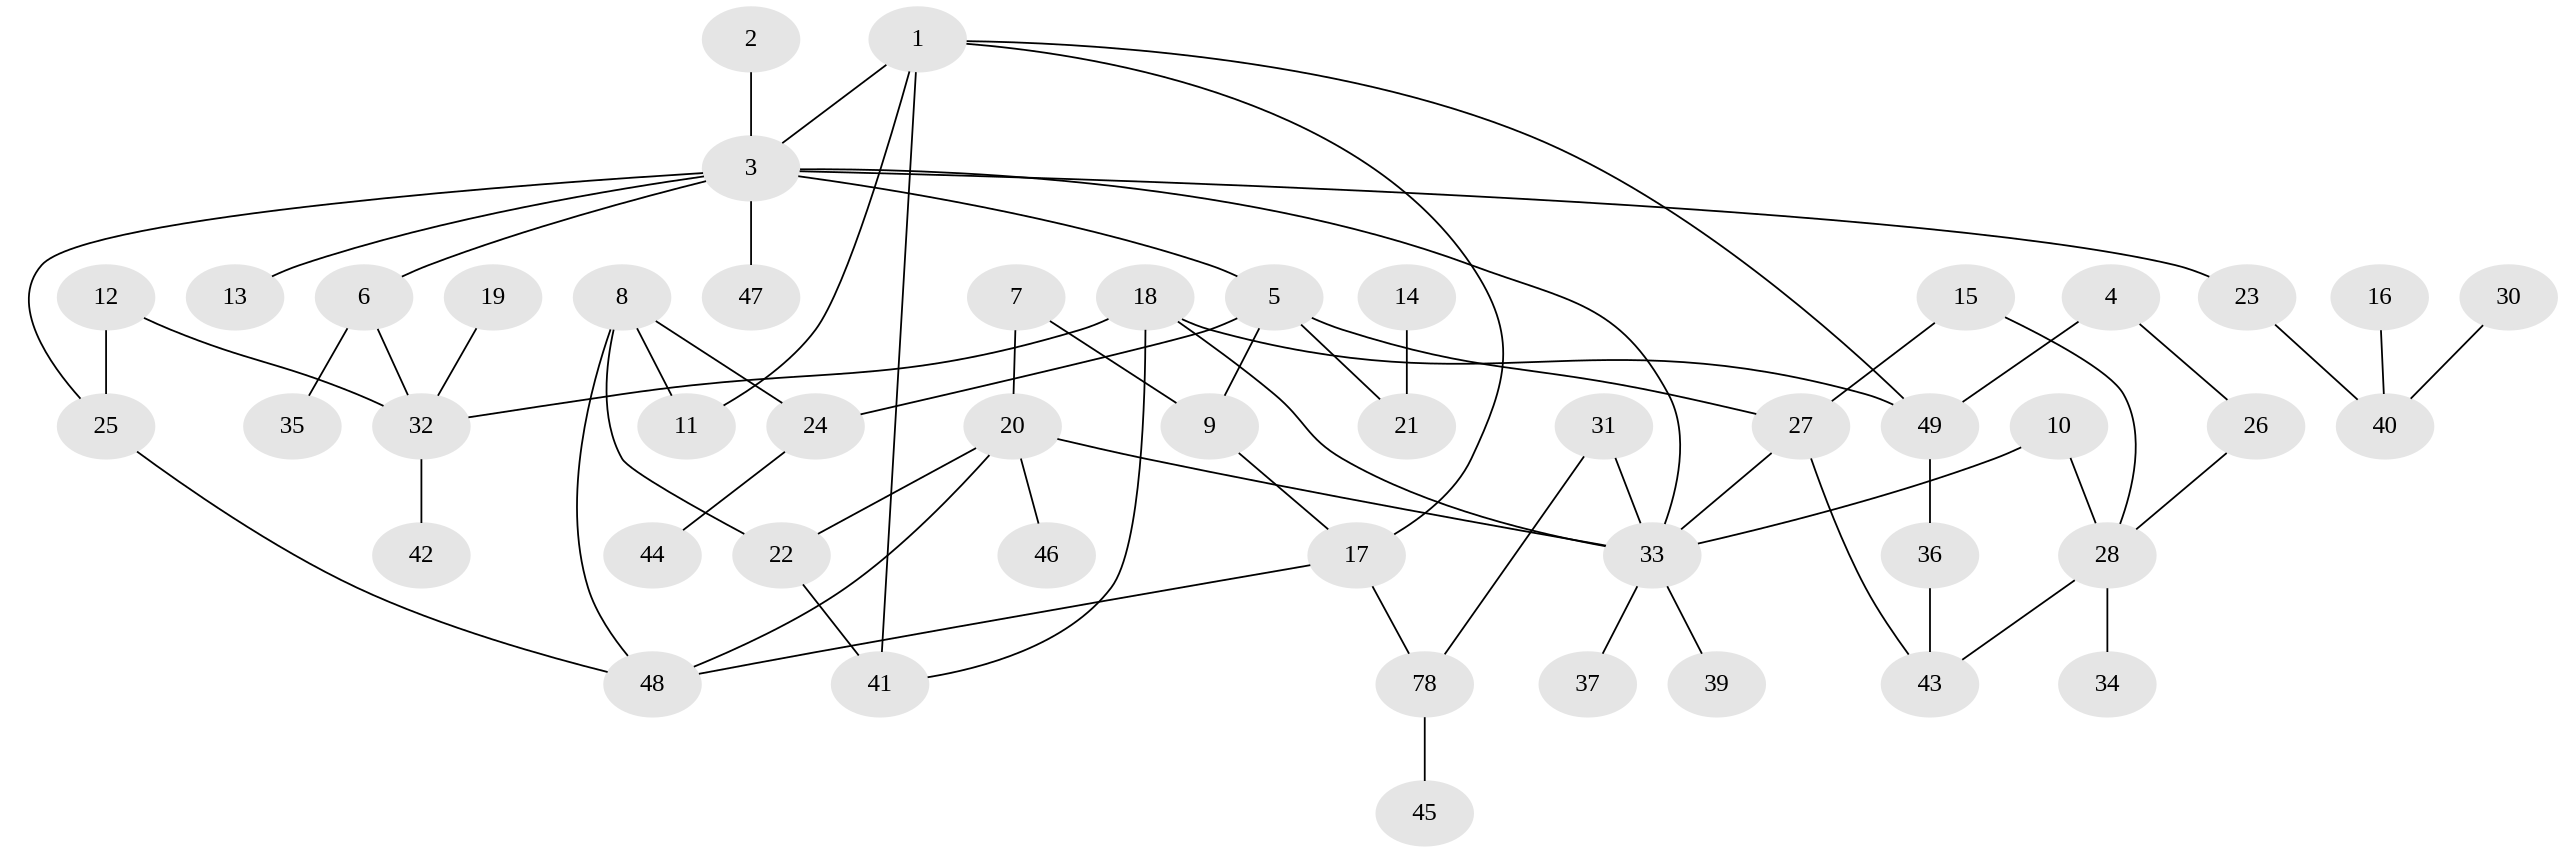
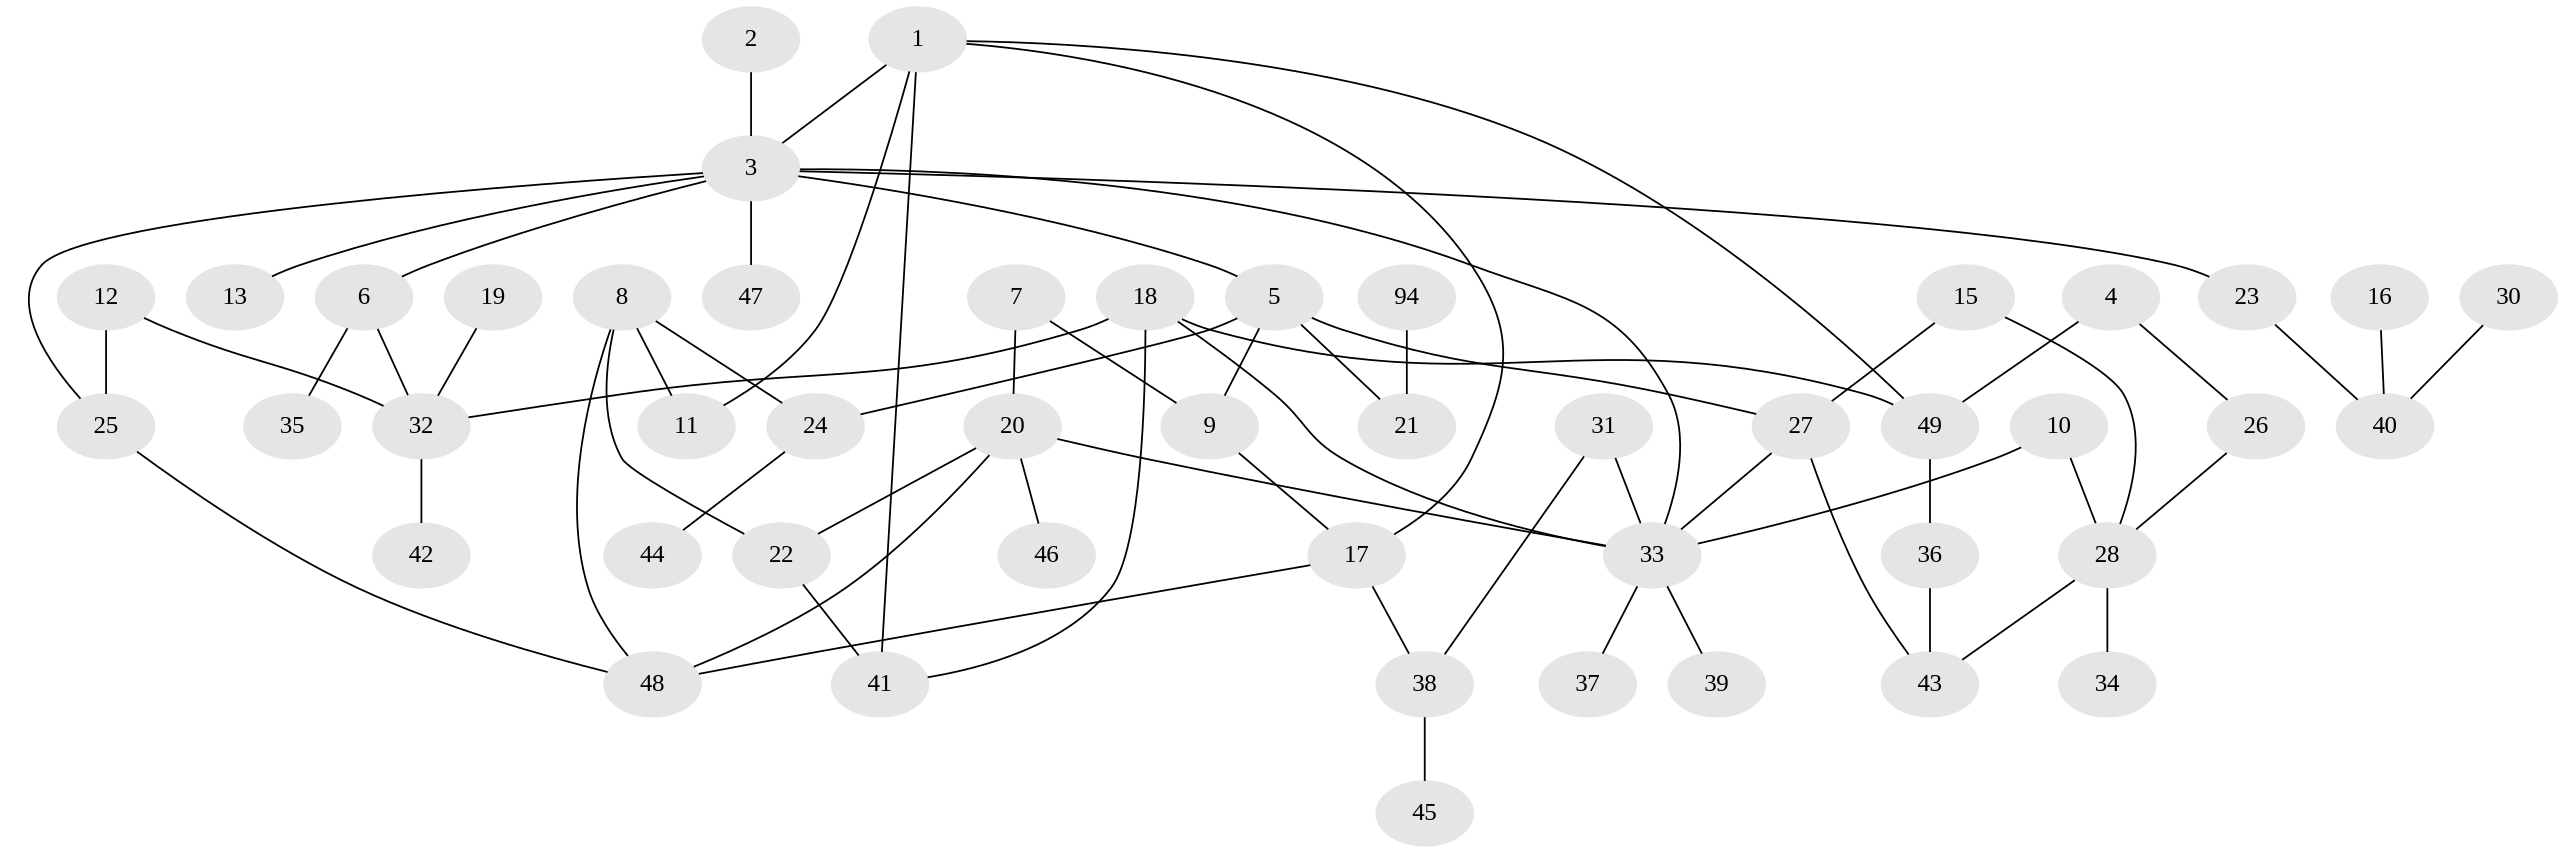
  graph {
    fontname="Liberation Serif"
    node [color=gray90 fontname="Liberation Serif" style=filled]
    edge [fontname="Liberation Serif" weight=1.0]
    1
    3
    11
    17
    n5 [label=49]
    41
    5
    6
    13
    23
    25
    33
    47
    48
-   38 [label=78]
+   38
    36
    2
    9
    21
    24
    27
    32
    35
    40
    37
    39
    4
    26
    28
    44
    43
    42
    7
    20
    22
    46
    8
    10
    34
    12
-   14
+   14 [label=94]
    15
    45
    16
    18
    19
    30
    31
    1 -- 3
    1 -- 11
    1 -- 17
    1 -- n5
    1 -- 41
    3 -- 5
    3 -- 6
    3 -- 13
    3 -- 23
    3 -- 25
    3 -- 33
    3 -- 47
    17 -- 48
    17 -- 38
    n5 -- 36
    5 -- 9
    5 -- 21
    5 -- 24
    5 -- 27
    6 -- 32
    6 -- 35
    23 -- 40
    25 -- 48
    33 -- 37
    33 -- 39
    38 -- 45
    36 -- 43
    2 -- 3
    9 -- 17
    24 -- 44
    27 -- 33
    27 -- 43
    32 -- 42
    4 -- n5
    4 -- 26
    26 -- 28
    28 -- 43
    28 -- 34
    7 -- 9
    7 -- 20
    20 -- 33
    20 -- 48
    20 -- 22
    20 -- 46
    22 -- 41
    8 -- 11
    8 -- 48
    8 -- 24
    8 -- 22
    10 -- 33
    10 -- 28
    12 -- 25
    12 -- 32
    14 -- 21
    15 -- 27
    15 -- 28
    16 -- 40
    18 -- n5
    18 -- 41
    18 -- 33
    18 -- 32
    19 -- 32
    30 -- 40
    31 -- 33
    31 -- 38
  }
